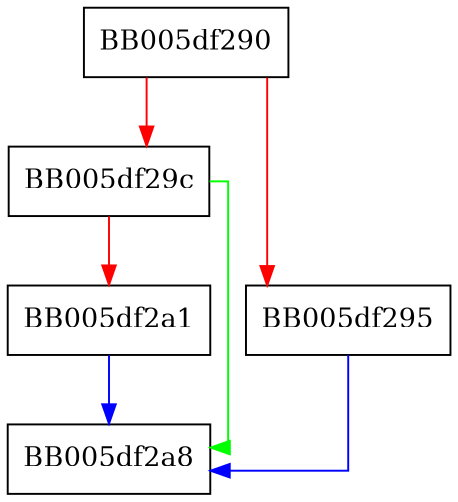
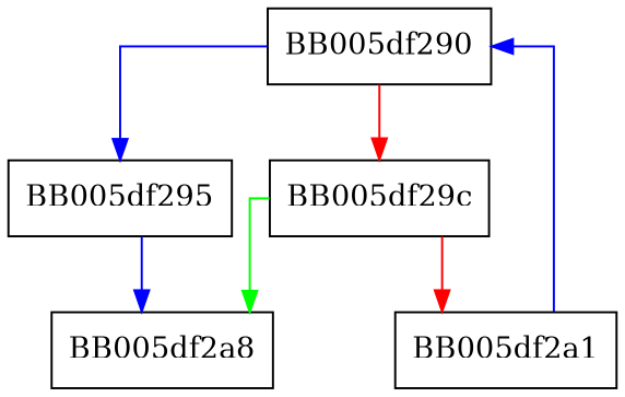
  digraph {
    splines=ortho
    node [shape=box]
    edge [color=red]
    BB005df290
    BB005df29c
    BB005df295
    BB005df2a8
    BB005df2a1
    BB005df290 -> BB005df29c
-   BB005df290 -> BB005df295
+   BB005df290 -> BB005df295 [color=blue]
    BB005df29c -> BB005df2a8 [color=green]
    BB005df29c -> BB005df2a1
    BB005df295 -> BB005df2a8 [color=blue]
-   BB005df2a1 -> BB005df2a8 [color=blue]
+   BB005df2a1 -> BB005df290 [color=blue]
  }
